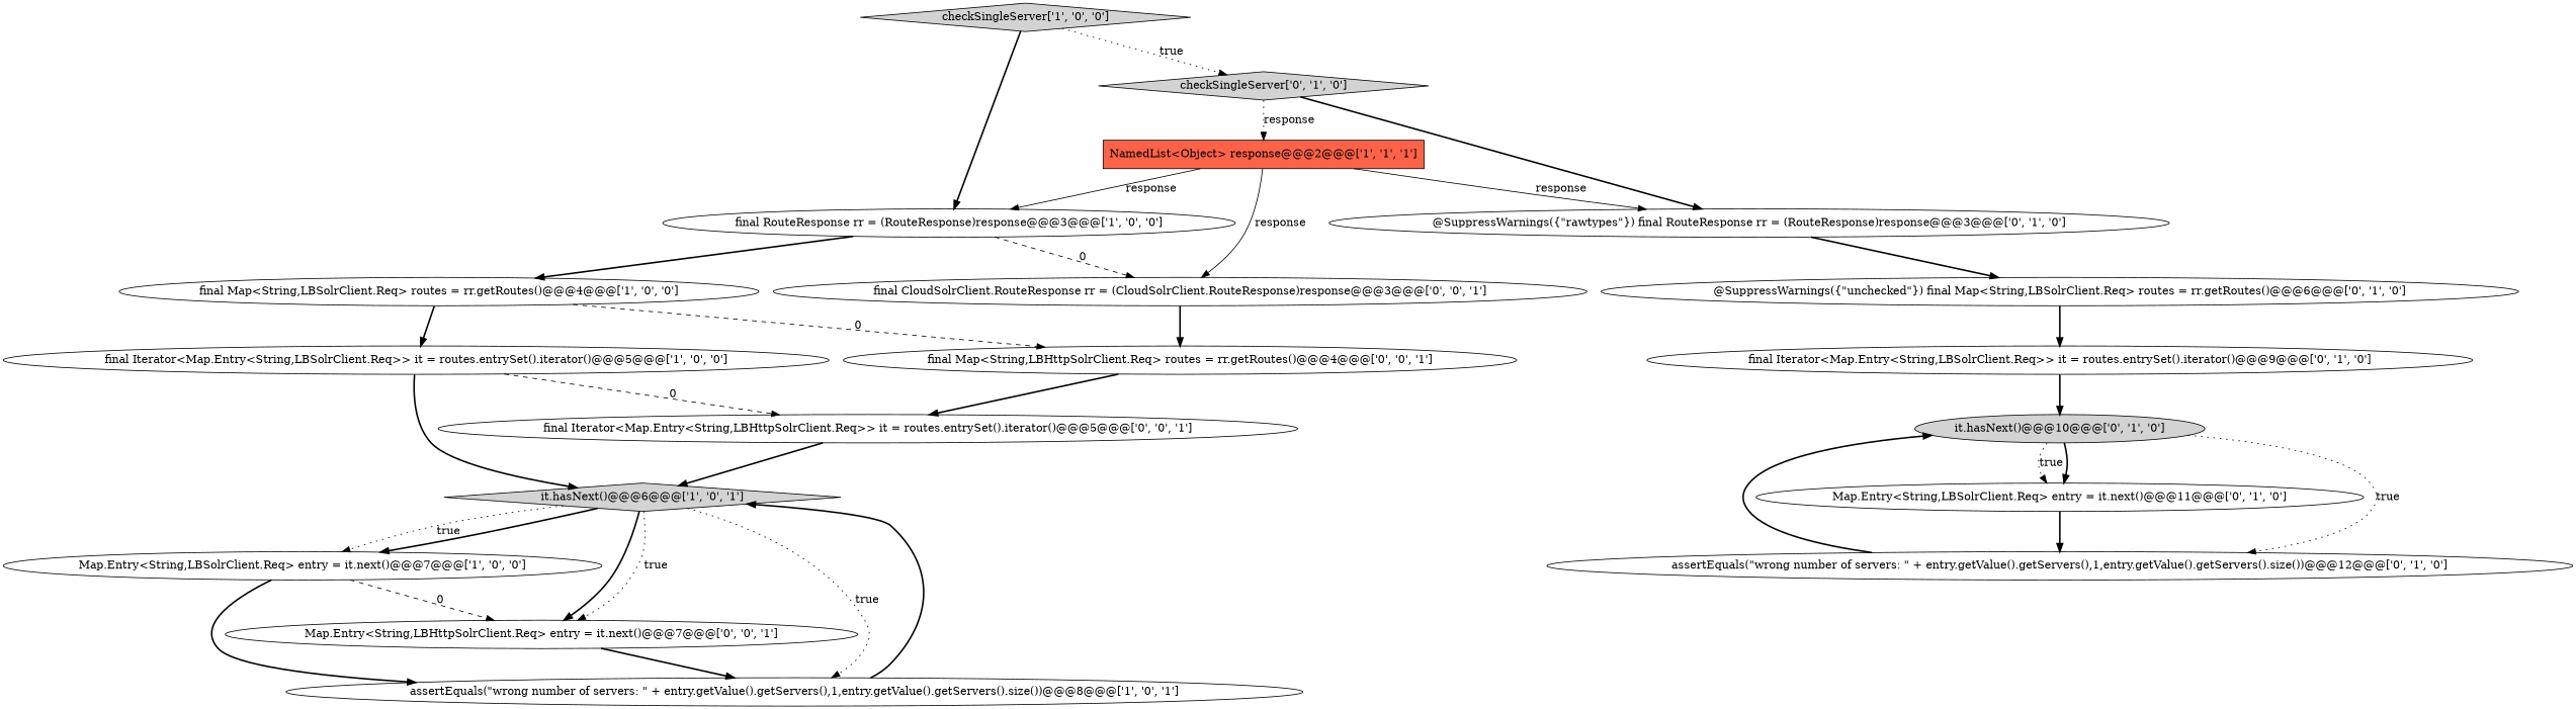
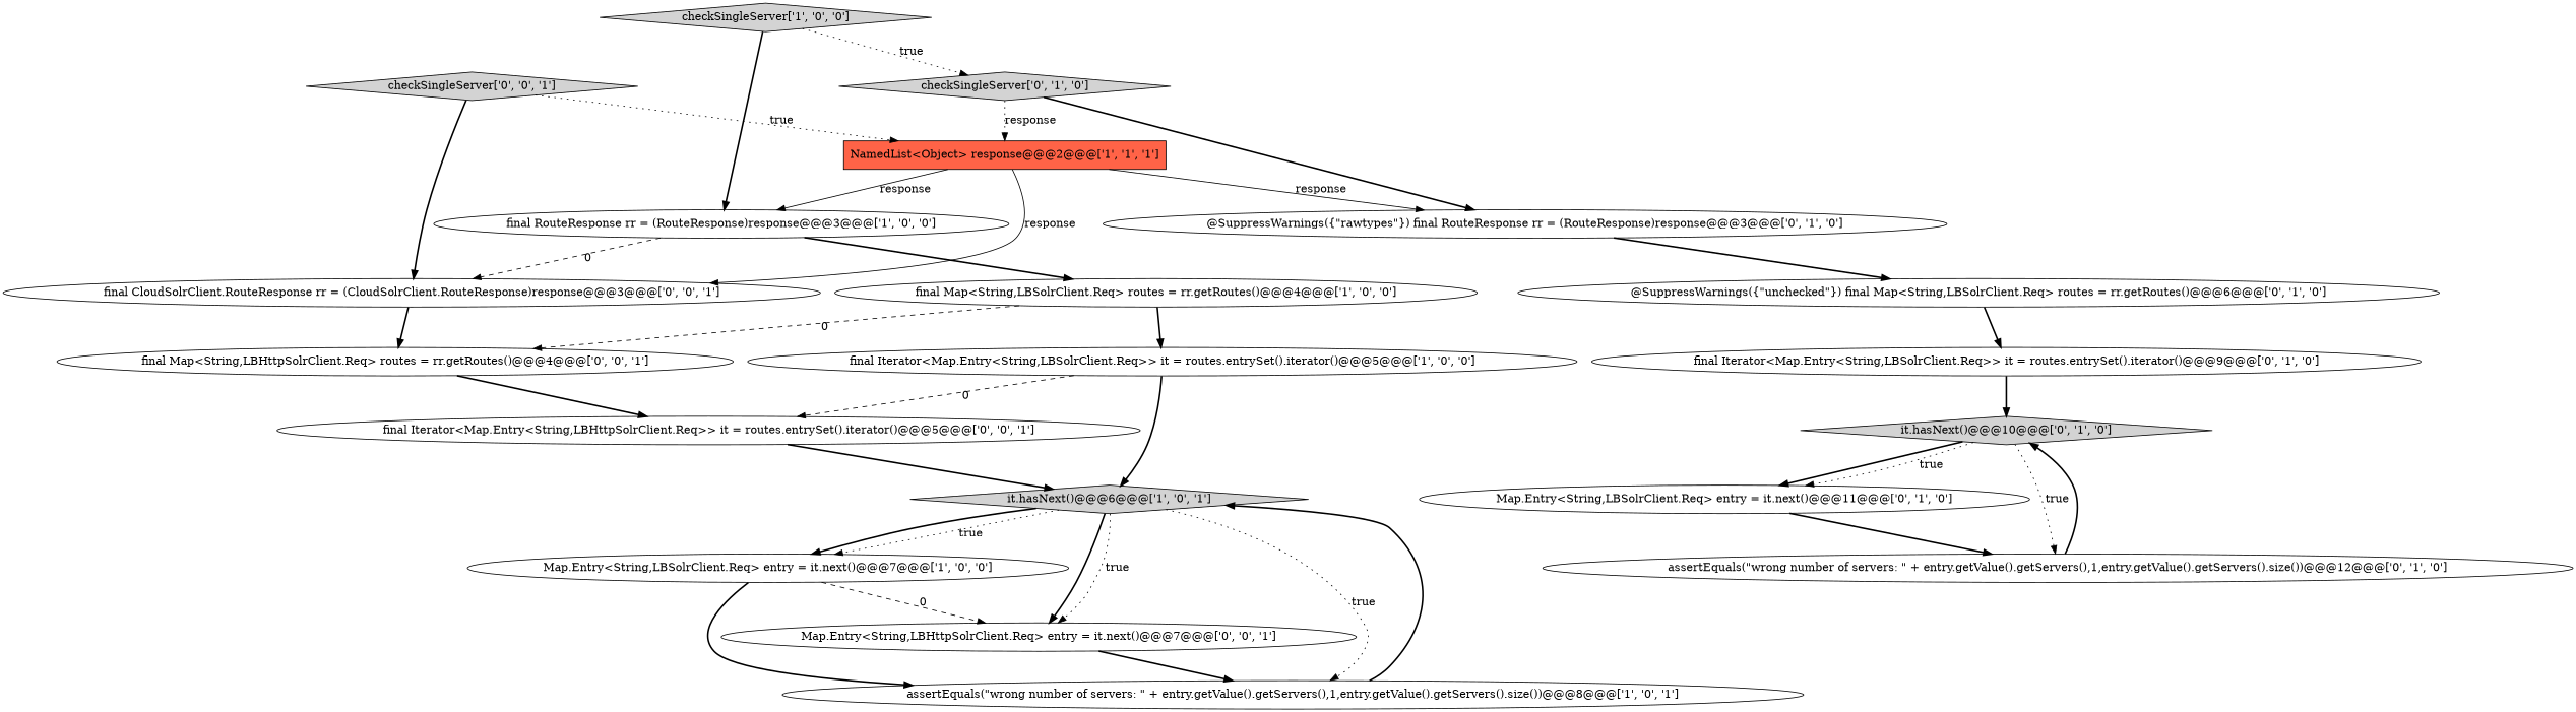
  digraph {
    node [fillcolor=white shape=ellipse style=filled]
    edge [style=bold]
-   n1 [fillcolor=lightgray label="it.hasNext()@@@10@@@['0', '1', '0']"]
+   n1 [fillcolor=lightgray label="it.hasNext()@@@10@@@['0', '1', '0']" shape=diamond]
    n2 [label="assertEquals(\"wrong number of servers: \" + entry.getValue().getServers(),1,entry.getValue().getServers().size())@@@12@@@['0', '1', '0']"]
    n3 [label="Map.Entry<String,LBSolrClient.Req> entry = it.next()@@@11@@@['0', '1', '0']"]
    n4 [label="Map.Entry<String,LBHttpSolrClient.Req> entry = it.next()@@@7@@@['0', '0', '1']"]
    n5 [label="assertEquals(\"wrong number of servers: \" + entry.getValue().getServers(),1,entry.getValue().getServers().size())@@@8@@@['1', '0', '1']"]
    n6 [fillcolor=lightgray label="it.hasNext()@@@6@@@['1', '0', '1']" shape=diamond]
    n7 [label="Map.Entry<String,LBSolrClient.Req> entry = it.next()@@@7@@@['1', '0', '0']"]
    n8 [label="final CloudSolrClient.RouteResponse rr = (CloudSolrClient.RouteResponse)response@@@3@@@['0', '0', '1']"]
    n9 [label="final Map<String,LBHttpSolrClient.Req> routes = rr.getRoutes()@@@4@@@['0', '0', '1']"]
    n10 [label="final Iterator<Map.Entry<String,LBHttpSolrClient.Req>> it = routes.entrySet().iterator()@@@5@@@['0', '0', '1']"]
    n11 [label="final RouteResponse rr = (RouteResponse)response@@@3@@@['1', '0', '0']"]
    n12 [label="final Map<String,LBSolrClient.Req> routes = rr.getRoutes()@@@4@@@['1', '0', '0']"]
    n13 [label="final Iterator<Map.Entry<String,LBSolrClient.Req>> it = routes.entrySet().iterator()@@@5@@@['1', '0', '0']"]
    n14 [label="@SuppressWarnings({\"unchecked\"}) final Map<String,LBSolrClient.Req> routes = rr.getRoutes()@@@6@@@['0', '1', '0']"]
    n15 [label="final Iterator<Map.Entry<String,LBSolrClient.Req>> it = routes.entrySet().iterator()@@@9@@@['0', '1', '0']"]
+   n16 [fillcolor=lightgray label="checkSingleServer['0', '0', '1']" shape=diamond]
    n17 [fillcolor=tomato label="NamedList<Object> response@@@2@@@['1', '1', '1']" shape=box]
    n18 [label="@SuppressWarnings({\"rawtypes\"}) final RouteResponse rr = (RouteResponse)response@@@3@@@['0', '1', '0']"]
    n19 [fillcolor=lightgray label="checkSingleServer['1', '0', '0']" shape=diamond]
    n20 [fillcolor=lightgray label="checkSingleServer['0', '1', '0']" shape=diamond]
    n1 -> n2 [label=true style=dotted]
    n1 -> n3
    n1 -> n3 [label=true style=dotted]
    n2 -> n1
    n3 -> n2
    n4 -> n5
    n5 -> n6
    n6 -> n4
    n6 -> n4 [label=true style=dotted]
    n6 -> n5 [label=true style=dotted]
    n6 -> n7 [label=true style=dotted]
    n6 -> n7
    n7 -> n4 [label=0 style=dashed]
    n7 -> n5
    n8 -> n9
    n9 -> n10
    n10 -> n6
    n11 -> n8 [label=0 style=dashed]
    n11 -> n12
    n12 -> n9 [label=0 style=dashed]
    n12 -> n13
    n13 -> n6
    n13 -> n10 [label=0 style=dashed]
    n14 -> n15
    n15 -> n1
+   n16 -> n8
+   n16 -> n17 [label=true style=dotted]
    n17 -> n8 [label=response style=solid]
    n17 -> n11 [label=response style=solid]
    n17 -> n18 [label=response style=solid]
    n18 -> n14
    n19 -> n11
    n19 -> n20 [label=true style=dotted]
    n20 -> n17 [label=response style=dotted]
    n20 -> n18
  }
